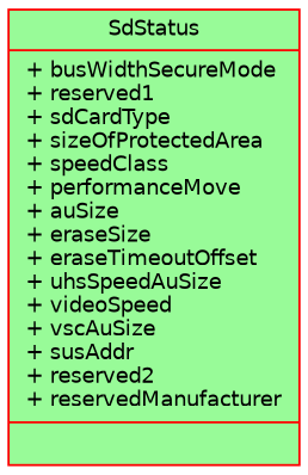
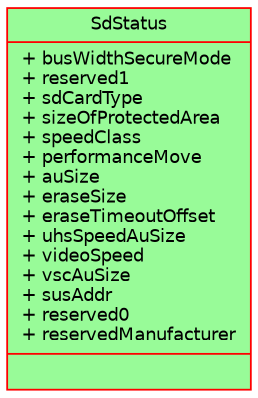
  digraph {
-   n1 [color=red fillcolor=palegreen fontcolor=black fontname=Helvetica fontsize=10 height=0.2 label="{SdStatus\n|+ busWidthSecureMode\l+ reserved1\l+ sdCardType\l+ sizeOfProtectedArea\l+ speedClass\l+ performanceMove\l+ auSize\l+ eraseSize\l+ eraseTimeoutOffset\l+ uhsSpeedAuSize\l+ videoSpeed\l+ vscAuSize\l+ susAddr\l+ reserved2\l+ reservedManufacturer\l|}" shape=record style=filled width=0.4]
+   n1 [color=red fillcolor=palegreen fontcolor=black fontname=Helvetica fontsize=10 height=0.2 label="{SdStatus\n|+ busWidthSecureMode\l+ reserved1\l+ sdCardType\l+ sizeOfProtectedArea\l+ speedClass\l+ performanceMove\l+ auSize\l+ eraseSize\l+ eraseTimeoutOffset\l+ uhsSpeedAuSize\l+ videoSpeed\l+ vscAuSize\l+ susAddr\l+ reserved0\l+ reservedManufacturer\l|}" shape=record style=filled width=0.4]
  }
